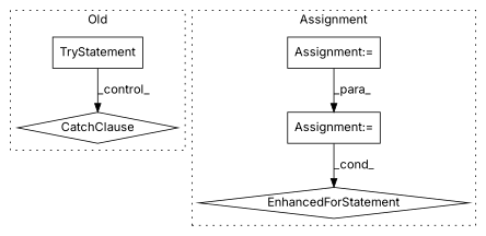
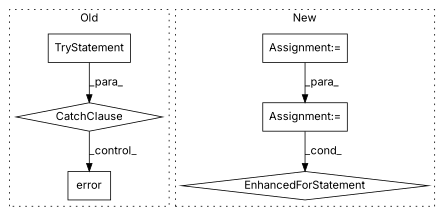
  digraph {
    fontname=Inter
    node [a=7 fontname=Inter l="57,2" s="3548,3628" shape=box]
    edge [fontname=Inter]
    n1 [a=12 l="11,2" label=CatchClause s="2885,2917" shape=diamond]
    n2 [a=54 l=4 label=TryStatement s=2159]
+   n3 [a=32 l="6,1" label=error s="2935,2969"]
    n4 [a=70 label=EnhancedForStatement shape=diamond]
    n5 [label="Assignment:="]
    n6 [l=1 label="Assignment:=" s=3120]
    subgraph cluster_1 {
      label=Old
      style=dotted
      n1
      n2
+     n3
    }
    subgraph cluster_2 {
-     label=Assignment
+     label=New
      style=dotted
      n4
      n5
      n6
    }
-   n2 -> n1 [label=_control_]
+   n1 -> n3 [label=_control_]
+   n2 -> n1 [label=_para_]
    n5 -> n4 [label=_cond_]
    n6 -> n5 [label=_para_]
  }
